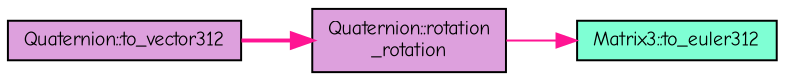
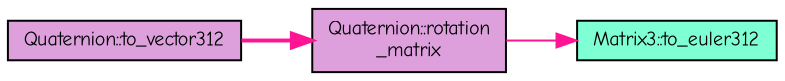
  digraph {
    fontname="Comic Neue"
    rankdir=LR
    node [color=black fillcolor=plum fontname="Comic Neue" fontsize=10 shape=record style=filled]
    edge [color=deeppink fontname="Comic Neue" fontsize=10 labelfontname=Helvetica labelfontsize=10]
    n1 [fontcolor=black height=0.2 label="Quaternion::to_vector312" width=0.4]
-   n2 [height=0.2 label="Quaternion::rotation\l_rotation" width=0.4]
+   n2 [height=0.2 label="Quaternion::rotation\l_matrix" width=0.4]
    n3 [fillcolor=aquamarine height=0.2 label="Matrix3::to_euler312" width=0.4]
    n1 -> n2 [style=bold]
    n2 -> n3 [style=solid]
  }
